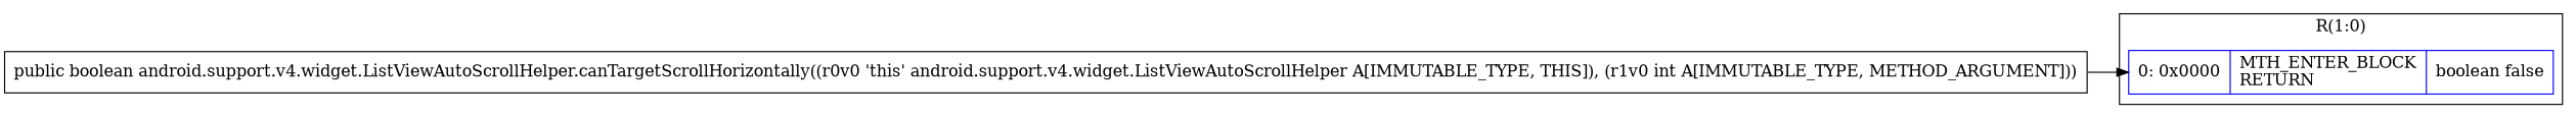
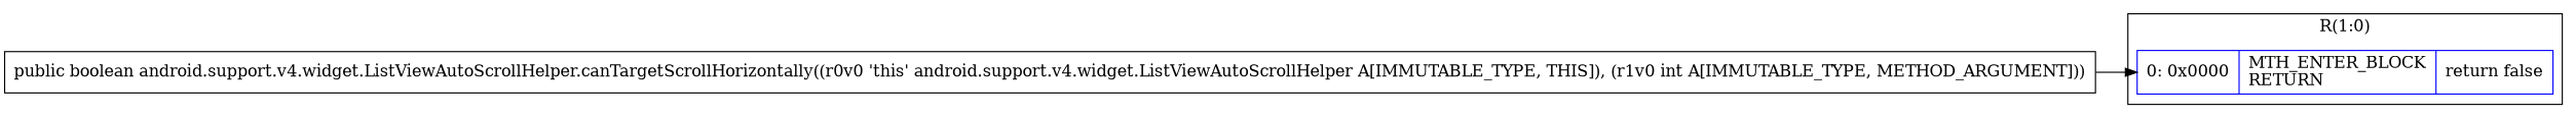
  digraph {
    rankdir=LR
    node [shape=record]
-   n1 [color=blue label="{0\:\ 0x0000|MTH_ENTER_BLOCK\lRETURN\l|boolean false\l}"]
+   n1 [color=blue label="{0\:\ 0x0000|MTH_ENTER_BLOCK\lRETURN\l|return false\l}"]
    n2 [label="{public boolean android.support.v4.widget.ListViewAutoScrollHelper.canTargetScrollHorizontally((r0v0 'this' android.support.v4.widget.ListViewAutoScrollHelper A[IMMUTABLE_TYPE, THIS]), (r1v0 int A[IMMUTABLE_TYPE, METHOD_ARGUMENT])) }"]
    subgraph cluster_1 {
      label="R(1:0)"
      n1
    }
    n2 -> n1
  }
